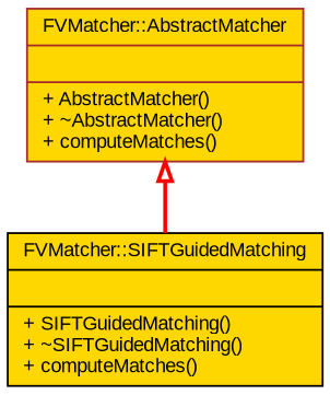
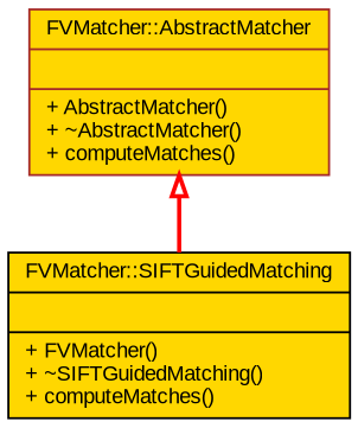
  digraph {
    fontname="Liberation Sans"
    node [fillcolor=gold fontname="Liberation Sans" fontsize=10 shape=record style=filled]
-   n1 [color=black fontcolor=black height=0.2 label="{FVMatcher::SIFTGuidedMatching\n||+ SIFTGuidedMatching()\l+ ~SIFTGuidedMatching()\l+ computeMatches()\l}" width=0.4]
+   n1 [color=black fontcolor=black height=0.2 label="{FVMatcher::SIFTGuidedMatching\n||+ FVMatcher()\l+ ~SIFTGuidedMatching()\l+ computeMatches()\l}" width=0.4]
    n2 [color=brown height=0.2 label="{FVMatcher::AbstractMatcher\n||+ AbstractMatcher()\l+ ~AbstractMatcher()\l+ computeMatches()\l}" width=0.4]
    n2 -> n1 [arrowtail=onormal color=red dir=back fontname="Liberation Sans" fontsize=10 labelfontname=Helvetica labelfontsize=10 style=bold]
  }
